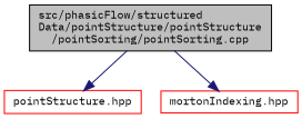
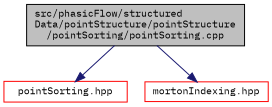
  digraph {
    fontname="IBM Plex Mono"
    node [color=red fillcolor=white fontname="IBM Plex Mono" fontsize=10 shape=record style=filled]
    edge [color=midnightblue fontname="IBM Plex Mono" fontsize=10 labelfontname=Helvetica labelfontsize=10 style=solid]
    n1 [color=black fillcolor=grey75 fontcolor=black height=0.2 label="src/phasicFlow/structured\lData/pointStructure/pointStructure\l/pointSorting/pointSorting.cpp" width=0.4]
-   n2 [height=0.2 label="pointStructure.hpp" width=0.4]
+   n2 [height=0.2 label="pointSorting.hpp" width=0.4]
    n3 [height=0.2 label="mortonIndexing.hpp" width=0.4]
    n1 -> n2
    n1 -> n3
  }
